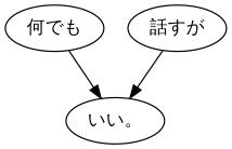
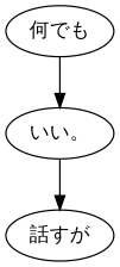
  digraph {
    n1 [label="何でも"]
    n2 [label="いい。"]
    n3 [label="話すが"]
    n1 -> n2
-   n3 -> n2
+   n2 -> n3
  }
